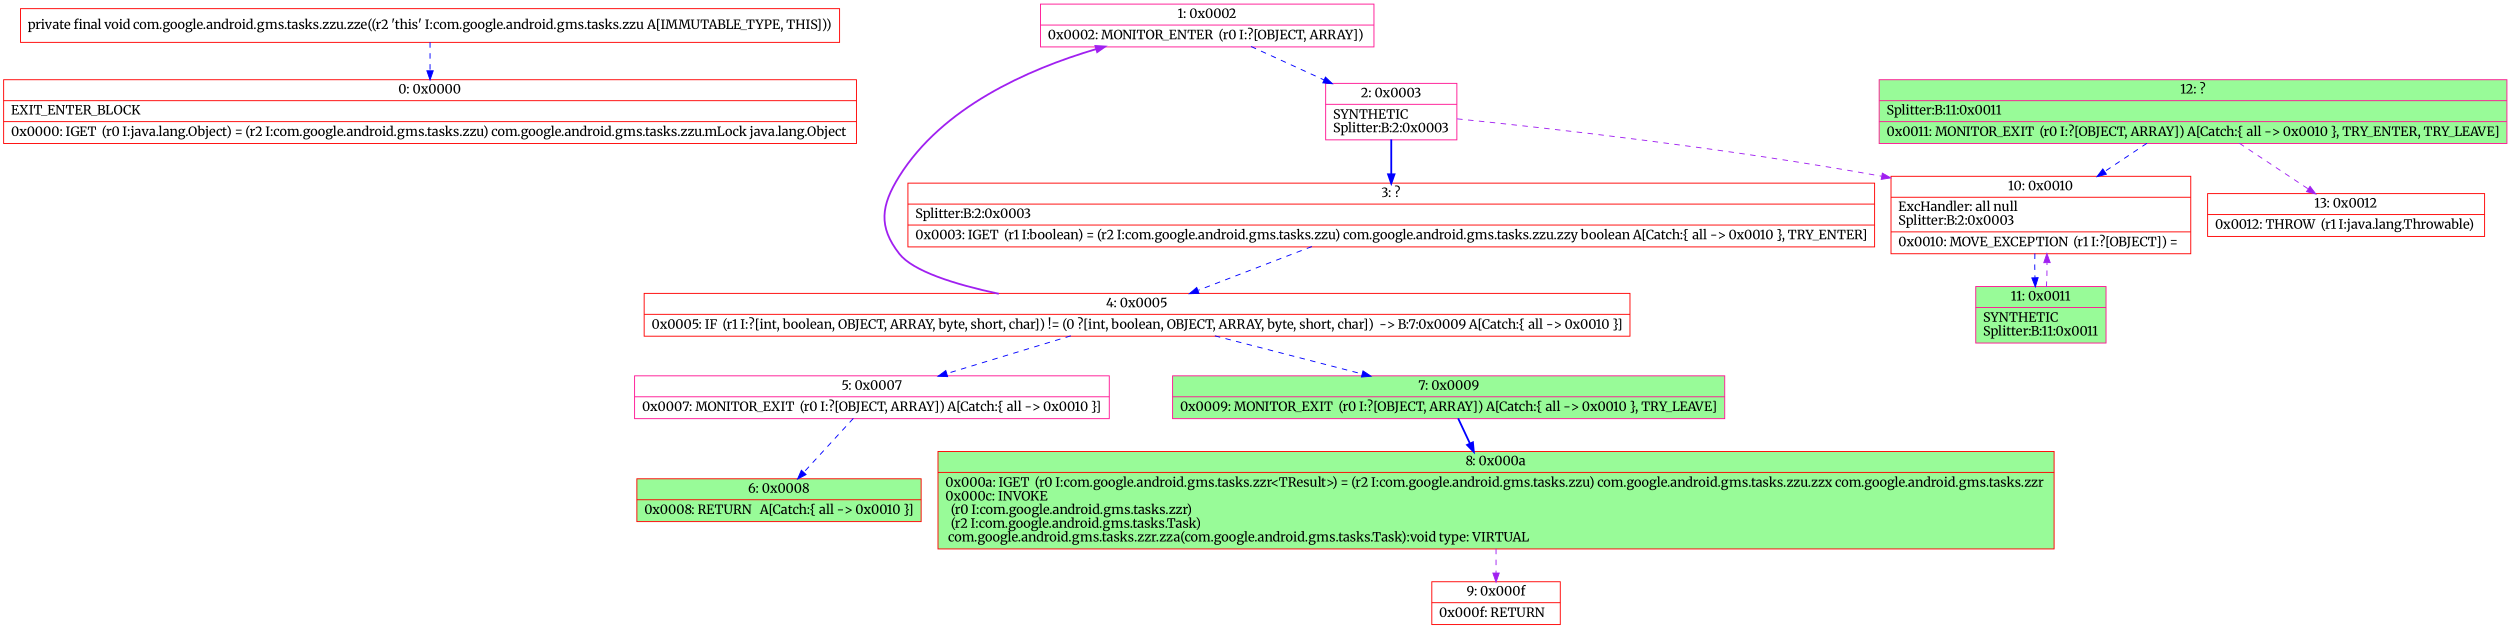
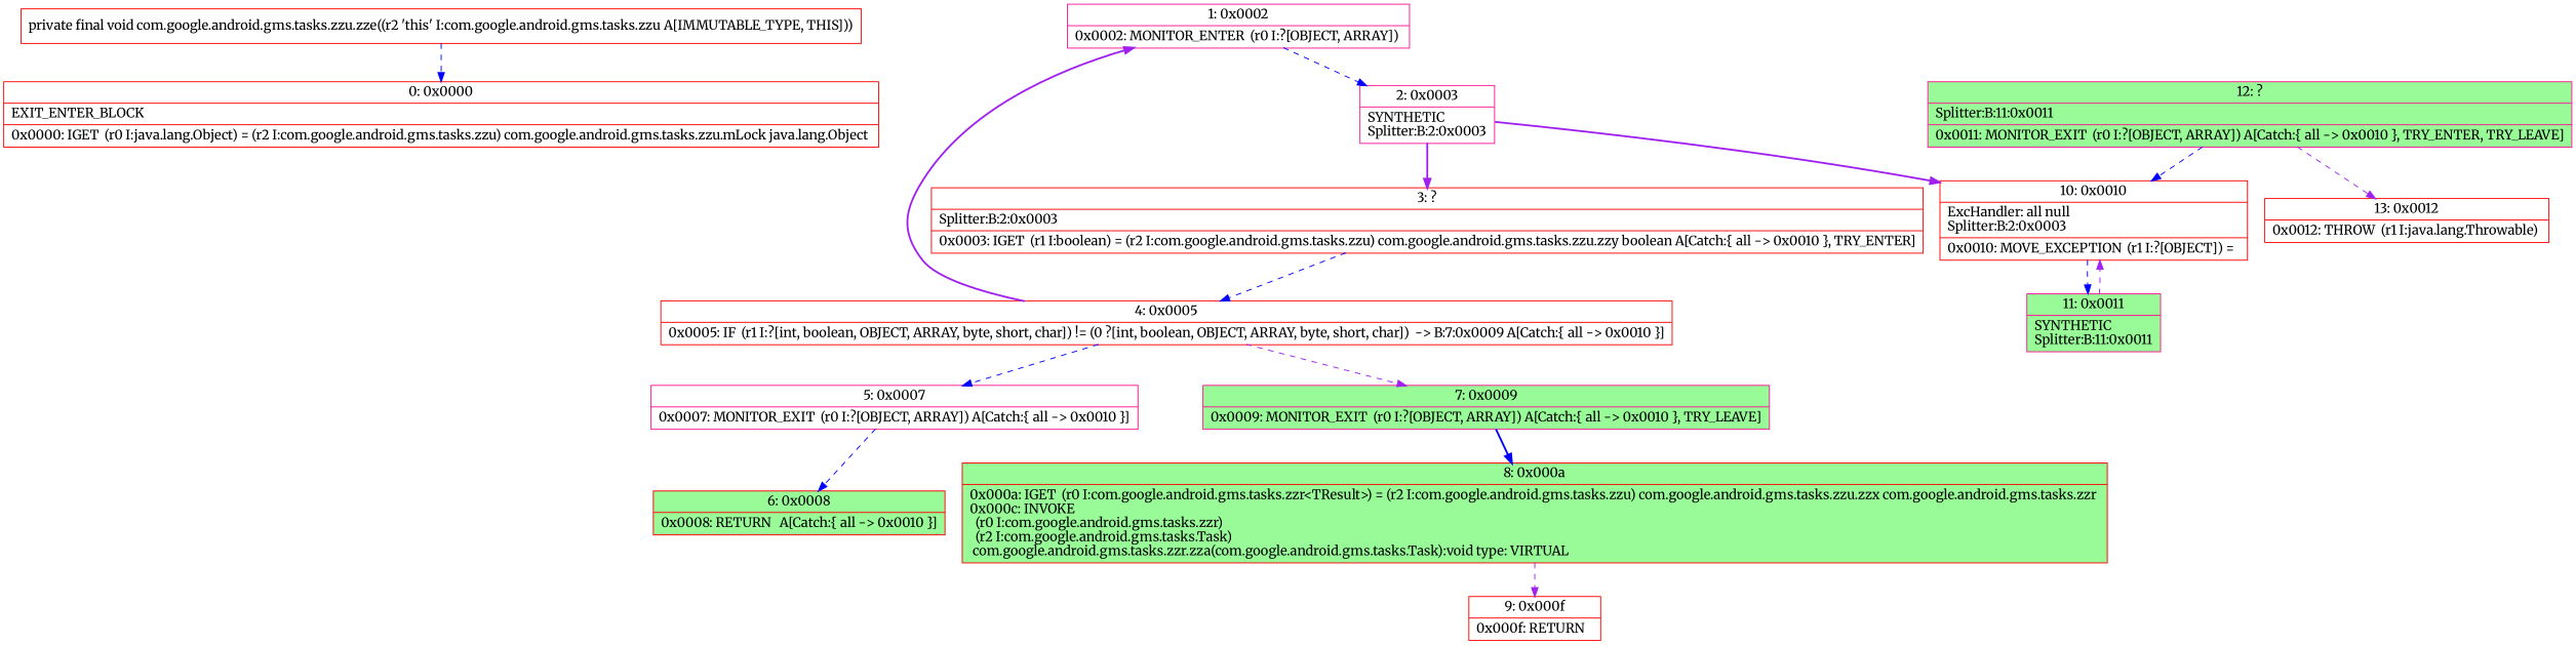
  digraph {
    fontname=Merriweather
    node [color=red fillcolor=white fontname=Merriweather shape=record style=filled]
    edge [color=blue fontname=Merriweather style=dashed]
    n1 [label="{0\:\ 0x0000|EXIT_ENTER_BLOCK\l|0x0000: IGET  (r0 I:java.lang.Object) = (r2 I:com.google.android.gms.tasks.zzu) com.google.android.gms.tasks.zzu.mLock java.lang.Object \l}"]
    n2 [color=deeppink label="{1\:\ 0x0002|0x0002: MONITOR_ENTER  (r0 I:?[OBJECT, ARRAY]) \l}"]
    n3 [color=deeppink label="{2\:\ 0x0003|SYNTHETIC\lSplitter:B:2:0x0003\l}"]
    n4 [label="{3\:\ ?|Splitter:B:2:0x0003\l|0x0003: IGET  (r1 I:boolean) = (r2 I:com.google.android.gms.tasks.zzu) com.google.android.gms.tasks.zzu.zzy boolean A[Catch:\{ all \-\> 0x0010 \}, TRY_ENTER]\l}"]
    n5 [label="{10\:\ 0x0010|ExcHandler: all null\lSplitter:B:2:0x0003\l|0x0010: MOVE_EXCEPTION  (r1 I:?[OBJECT]) =  \l}"]
    n6 [label="{4\:\ 0x0005|0x0005: IF  (r1 I:?[int, boolean, OBJECT, ARRAY, byte, short, char]) != (0 ?[int, boolean, OBJECT, ARRAY, byte, short, char])  \-\> B:7:0x0009 A[Catch:\{ all \-\> 0x0010 \}]\l}"]
    n7 [color=deeppink fillcolor=palegreen label="{11\:\ 0x0011|SYNTHETIC\lSplitter:B:11:0x0011\l}"]
    n8 [color=deeppink label="{5\:\ 0x0007|0x0007: MONITOR_EXIT  (r0 I:?[OBJECT, ARRAY]) A[Catch:\{ all \-\> 0x0010 \}]\l}"]
    n9 [color=deeppink fillcolor=palegreen label="{7\:\ 0x0009|0x0009: MONITOR_EXIT  (r0 I:?[OBJECT, ARRAY]) A[Catch:\{ all \-\> 0x0010 \}, TRY_LEAVE]\l}"]
    n10 [fillcolor=palegreen label="{6\:\ 0x0008|0x0008: RETURN   A[Catch:\{ all \-\> 0x0010 \}]\l}"]
    n11 [fillcolor=palegreen label="{8\:\ 0x000a|0x000a: IGET  (r0 I:com.google.android.gms.tasks.zzr\<TResult\>) = (r2 I:com.google.android.gms.tasks.zzu) com.google.android.gms.tasks.zzu.zzx com.google.android.gms.tasks.zzr \l0x000c: INVOKE  \l  (r0 I:com.google.android.gms.tasks.zzr)\l  (r2 I:com.google.android.gms.tasks.Task)\l com.google.android.gms.tasks.zzr.zza(com.google.android.gms.tasks.Task):void type: VIRTUAL \l}"]
    n12 [label="{9\:\ 0x000f|0x000f: RETURN   \l}"]
    n13 [color=deeppink fillcolor=palegreen label="{12\:\ ?|Splitter:B:11:0x0011\l|0x0011: MONITOR_EXIT  (r0 I:?[OBJECT, ARRAY]) A[Catch:\{ all \-\> 0x0010 \}, TRY_ENTER, TRY_LEAVE]\l}"]
    n14 [label="{13\:\ 0x0012|0x0012: THROW  (r1 I:java.lang.Throwable) \l}"]
    n15 [label="{private final void com.google.android.gms.tasks.zzu.zze((r2 'this' I:com.google.android.gms.tasks.zzu A[IMMUTABLE_TYPE, THIS])) }"]
    n2 -> n3
-   n3 -> n4 [style=bold]
-   n3 -> n5 [color=purple]
+   n3 -> n4 [color=purple style=bold]
+   n3 -> n5 [color=purple style=bold]
    n4 -> n6
    n5 -> n7
    n6 -> n2 [color=purple style=bold]
    n6 -> n8
-   n6 -> n9
+   n6 -> n9 [color=purple]
    n7 -> n5 [color=purple]
    n8 -> n10
    n9 -> n11 [style=bold]
    n11 -> n12 [color=purple]
    n13 -> n5
    n13 -> n14 [color=purple]
    n15 -> n1
  }
